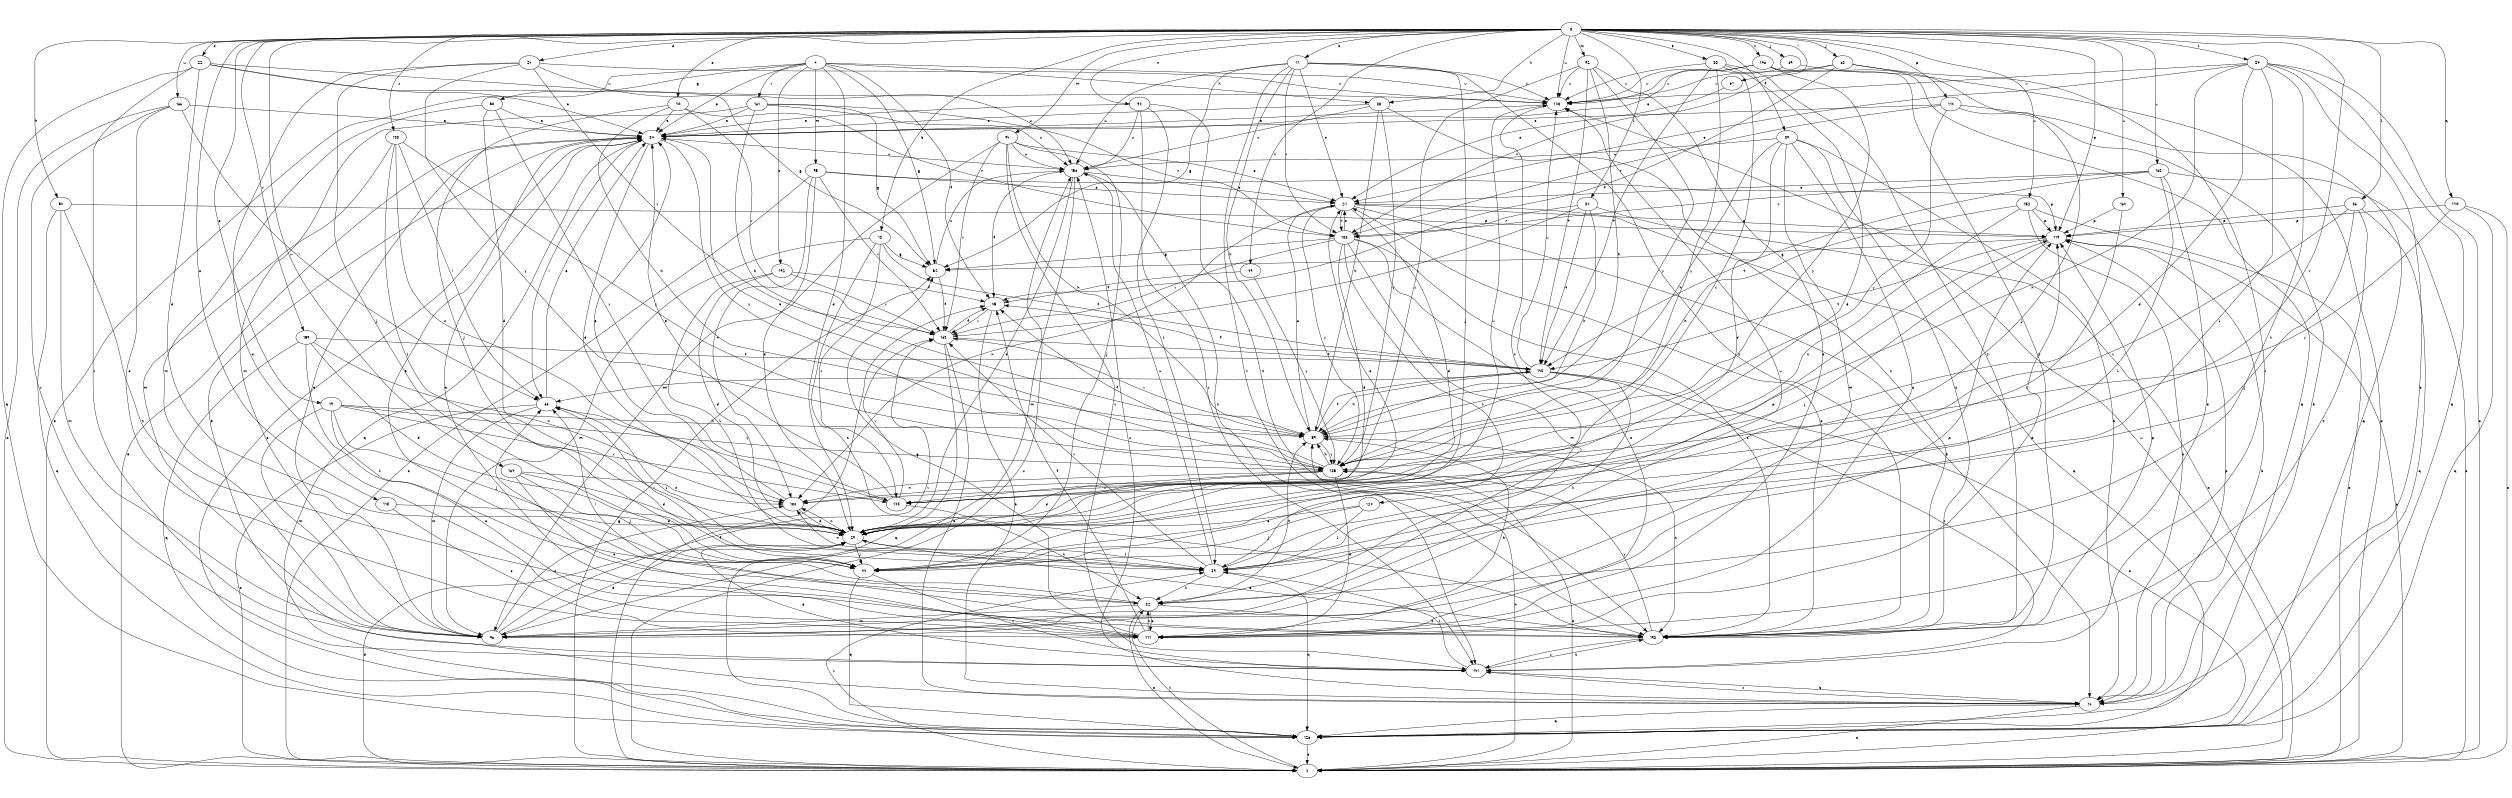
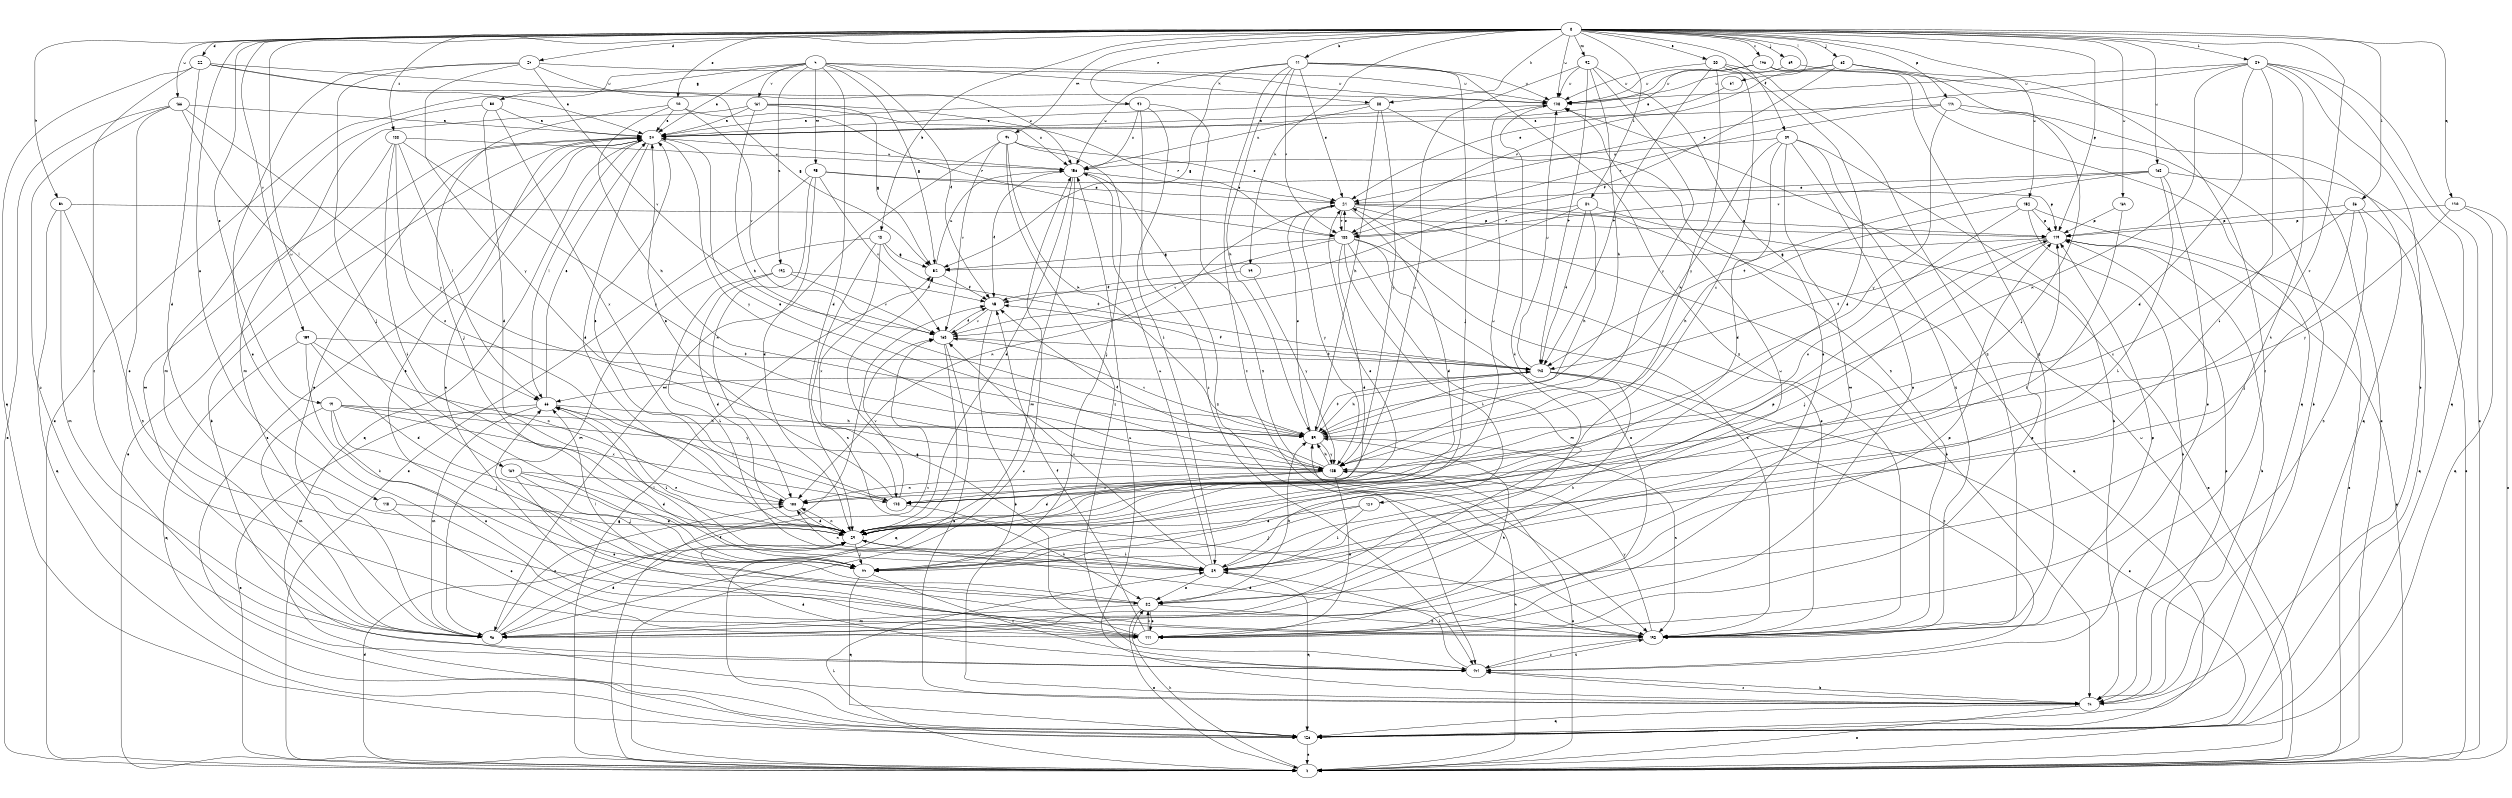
  strict digraph {
    fontname="Patrick Hand"
    node [fontname="Patrick Hand"]
    edge [fontname="Patrick Hand"]
    0
    11
    13
    19
    20
    22
    24
    30
    39
    54
    61
    68
    69
    79
    80
    84
    86
    87
    92
    94
    97
    110
    114
    119
    120
    127
    n27 [label=138]
    152
    159
    164
    166
    167
    168
    170
    176
    52
    59
    156
    21
    74
    133
    141
    193
    96
    148
    178
    111
    185
    37
    163
    29
    126
    14
    45
    7
    82
    89
    103
    66
    4
    50
    95
    161
    192
    0 -> 11 [label=b]
    0 -> 13 [label=b]
    0 -> 19 [label=c]
    0 -> 20 [label=c]
    0 -> 22 [label=d]
    0 -> 24 [label=d]
    0 -> 30 [label=e]
    0 -> 39 [label=f]
    0 -> 54 [label=h]
    0 -> 61 [label=i]
    0 -> 68 [label=j]
    0 -> 69 [label=j]
    0 -> 79 [label=k]
    0 -> 80 [label=k]
    0 -> 84 [label=l]
    0 -> 86 [label=l]
    0 -> 87 [label=l]
    0 -> 92 [label=m]
    0 -> 94 [label=m]
    0 -> 97 [label=n]
    0 -> 110 [label=o]
    0 -> 114 [label=p]
    0 -> 119 [label=p]
    0 -> 120 [label=q]
    0 -> 127 [label=r]
    0 -> n27 [label=s]
    0 -> 152 [label=u]
    0 -> 159 [label=v]
    0 -> 164 [label=w]
    0 -> 166 [label=w]
    0 -> 167 [label=w]
    0 -> 168 [label=w]
    0 -> 170 [label=w]
    0 -> 176 [label=x]
    11 -> 170 [label=w]
    11 -> 52 [label=g]
    11 -> 59 [label=h]
    11 -> 156 [label=u]
    11 -> 21 [label=c]
    11 -> 74 [label=j]
    11 -> 133 [label=r]
    11 -> 141 [label=s]
    11 -> 193 [label=z]
    13 -> 52 [label=g]
    13 -> 193 [label=z]
    13 -> 96 [label=m]
    13 -> 148 [label=t]
    13 -> 178 [label=x]
    19 -> 59 [label=h]
    19 -> 74 [label=j]
    19 -> 96 [label=m]
    19 -> 178 [label=x]
    19 -> 111 [label=o]
    19 -> 185 [label=y]
    20 -> 59 [label=h]
    20 -> 74 [label=j]
    20 -> 133 [label=r]
    20 -> 37 [label=e]
    20 -> 163 [label=v]
    22 -> 170 [label=w]
    22 -> 52 [label=g]
    22 -> 141 [label=s]
    22 -> 37 [label=e]
    22 -> 29 [label=d]
    22 -> 126 [label=q]
    24 -> 170 [label=w]
    24 -> 156 [label=u]
    24 -> 74 [label=j]
    24 -> 111 [label=o]
    24 -> 185 [label=y]
    24 -> 163 [label=v]
    30 -> 170 [label=w]
    30 -> 193 [label=z]
    30 -> 148 [label=t]
    30 -> 178 [label=x]
    30 -> 185 [label=y]
    30 -> 29 [label=d]
    39 -> 59 [label=h]
    39 -> 156 [label=u]
    39 -> 193 [label=z]
    39 -> 96 [label=m]
    39 -> 111 [label=o]
    39 -> 29 [label=d]
    39 -> 14 [label=b]
    54 -> 119 [label=p]
    54 -> 193 [label=z]
    54 -> 96 [label=m]
    54 -> 126 [label=q]
    61 -> 21 [label=c]
    68 -> 170 [label=w]
    68 -> 74 [label=j]
    68 -> 133 [label=r]
    68 -> 141 [label=s]
    68 -> 45 [label=f]
    69 -> 170 [label=w]
    69 -> 7 [label=a]
    79 -> 185 [label=y]
    79 -> 45 [label=f]
    80 -> 59 [label=h]
    80 -> 156 [label=u]
    80 -> 193 [label=z]
    80 -> 185 [label=y]
    80 -> 37 [label=e]
    84 -> 59 [label=h]
    84 -> 133 [label=r]
    84 -> 148 [label=t]
    84 -> 163 [label=v]
    84 -> 7 [label=a]
    86 -> 119 [label=p]
    86 -> 74 [label=j]
    86 -> 193 [label=z]
    86 -> 178 [label=x]
    86 -> 126 [label=q]
    87 -> 170 [label=w]
    87 -> 21 [label=c]
    87 -> 29 [label=d]
    87 -> 126 [label=q]
    87 -> 14 [label=b]
    87 -> 7 [label=a]
    87 -> 82 [label=k]
    87 -> 89 [label=l]
    87 -> 103 [label=n]
    92 -> 170 [label=w]
    92 -> 59 [label=h]
    92 -> 148 [label=t]
    92 -> 178 [label=x]
    92 -> 111 [label=o]
    92 -> 185 [label=y]
    94 -> 59 [label=h]
-   94 -> 156 [label=u]
+   n27 -> 156 [label=u]
    94 -> 21 [label=c]
    94 -> 74 [label=j]
    94 -> 141 [label=s]
    94 -> 96 [label=m]
    94 -> 163 [label=v]
    97 -> 156 [label=u]
    97 -> 141 [label=s]
    97 -> 193 [label=z]
    97 -> 37 [label=e]
    97 -> 89 [label=l]
    110 -> 111 [label=o]
    110 -> 29 [label=d]
    114 -> 133 [label=r]
    114 -> 185 [label=y]
    114 -> 37 [label=e]
    114 -> 126 [label=q]
    114 -> 14 [label=b]
    119 -> 52 [label=g]
    119 -> 74 [label=j]
    119 -> 148 [label=t]
    119 -> 14 [label=b]
    120 -> 119 [label=p]
    120 -> 185 [label=y]
    120 -> 126 [label=q]
    120 -> 7 [label=a]
    127 -> 74 [label=j]
    127 -> 29 [label=d]
    127 -> 89 [label=l]
    n27 -> 96 [label=m]
    n27 -> 185 [label=y]
    n27 -> 89 [label=l]
    n27 -> 103 [label=n]
    n27 -> 66 [label=i]
    152 -> 119 [label=p]
    152 -> 59 [label=h]
    152 -> 14 [label=b]
    152 -> 7 [label=a]
    152 -> 103 [label=n]
    159 -> 148 [label=t]
    159 -> 29 [label=d]
    159 -> 126 [label=q]
    159 -> 82 [label=k]
    159 -> 103 [label=n]
    164 -> 119 [label=p]
    164 -> 89 [label=l]
    166 -> 141 [label=s]
    166 -> 111 [label=o]
-   176 -> 185 [label=y]
+   166 -> 185 [label=y]
    166 -> 37 [label=e]
    166 -> 7 [label=a]
    166 -> 66 [label=i]
    167 -> 74 [label=j]
    167 -> 111 [label=o]
    167 -> 29 [label=d]
    167 -> 103 [label=n]
    168 -> 21 [label=c]
    168 -> 133 [label=r]
    168 -> 148 [label=t]
    168 -> 111 [label=o]
    168 -> 7 [label=a]
    168 -> 89 [label=l]
    170 -> 37 [label=e]
    170 -> 82 [label=k]
    176 -> 170 [label=w]
    176 -> 193 [label=z]
    176 -> 37 [label=e]
    176 -> 126 [label=q]
    52 -> 156 [label=u]
-   52 -> 163 [label=f]
+   52 -> 45 [label=f]
    59 -> 21 [label=c]
    59 -> 193 [label=z]
    59 -> 148 [label=t]
    59 -> 185 [label=y]
    59 -> 163 [label=v]
    156 -> 21 [label=c]
    156 -> 193 [label=z]
    156 -> 96 [label=m]
    156 -> 29 [label=d]
    156 -> 45 [label=f]
    21 -> 119 [label=p]
    21 -> 133 [label=r]
    21 -> 185 [label=y]
    21 -> 29 [label=d]
    21 -> 126 [label=q]
    21 -> 14 [label=b]
    21 -> 103 [label=n]
    74 -> 141 [label=s]
    74 -> 126 [label=q]
    74 -> 66 [label=i]
    133 -> 52 [label=g]
    133 -> 21 [label=c]
    133 -> 193 [label=z]
    133 -> 96 [label=m]
    133 -> 111 [label=o]
    133 -> 163 [label=v]
    133 -> 29 [label=d]
    133 -> 89 [label=l]
    141 -> 193 [label=z]
    141 -> 29 [label=d]
    141 -> 14 [label=b]
    141 -> 89 [label=l]
    193 -> 119 [label=p]
    193 -> 21 [label=c]
    193 -> 141 [label=s]
    193 -> 185 [label=y]
    193 -> 29 [label=d]
    193 -> 66 [label=i]
    96 -> 119 [label=p]
    96 -> 170 [label=w]
    96 -> 37 [label=e]
    96 -> 163 [label=v]
    96 -> 29 [label=d]
    96 -> 103 [label=n]
    148 -> 170 [label=w]
    148 -> 59 [label=h]
    148 -> 141 [label=s]
    148 -> 45 [label=f]
    148 -> 7 [label=a]
    148 -> 82 [label=k]
    148 -> 66 [label=i]
    178 -> 37 [label=e]
    178 -> 163 [label=v]
    178 -> 82 [label=k]
    178 -> 66 [label=i]
    111 -> 119 [label=p]
    111 -> 52 [label=g]
    111 -> 59 [label=h]
    111 -> 37 [label=e]
    111 -> 45 [label=f]
    111 -> 82 [label=k]
    185 -> 59 [label=h]
    185 -> 178 [label=x]
    185 -> 111 [label=o]
    185 -> 37 [label=e]
    185 -> 29 [label=d]
    185 -> 45 [label=f]
    185 -> 7 [label=a]
    185 -> 103 [label=n]
    37 -> 156 [label=u]
    37 -> 185 [label=y]
    37 -> 29 [label=d]
    37 -> 126 [label=q]
    37 -> 14 [label=b]
    37 -> 66 [label=i]
    163 -> 148 [label=t]
    163 -> 126 [label=q]
    163 -> 14 [label=b]
    163 -> 45 [label=f]
    29 -> 170 [label=w]
    29 -> 21 [label=c]
    29 -> 74 [label=j]
    29 -> 89 [label=l]
    29 -> 103 [label=n]
    126 -> 37 [label=e]
    126 -> 7 [label=a]
    14 -> 119 [label=p]
    14 -> 156 [label=u]
    14 -> 141 [label=s]
    14 -> 126 [label=q]
    14 -> 7 [label=a]
    45 -> 163 [label=v]
    45 -> 14 [label=b]
    7 -> 119 [label=p]
    7 -> 170 [label=w]
    7 -> 52 [label=g]
    7 -> 59 [label=h]
    7 -> 156 [label=u]
    7 -> 37 [label=e]
    7 -> 29 [label=d]
    7 -> 45 [label=f]
    7 -> 82 [label=k]
    7 -> 89 [label=l]
    82 -> 59 [label=h]
    82 -> 193 [label=z]
    82 -> 96 [label=m]
    82 -> 111 [label=o]
    82 -> 37 [label=e]
    82 -> 7 [label=a]
    82 -> 66 [label=i]
    89 -> 119 [label=p]
    89 -> 156 [label=u]
    89 -> 163 [label=v]
    89 -> 126 [label=q]
-   89 -> 82 [label=k]
+   89 -> 82 [label=a]
    89 -> 103 [label=n]
    103 -> 37 [label=e]
    103 -> 29 [label=d]
+   66 -> 59 [label=h]
    66 -> 96 [label=m]
    66 -> 37 [label=e]
    66 -> 7 [label=a]
    66 -> 89 [label=l]
    4 -> 80 [label=k]
    4 -> 170 [label=w]
    4 -> 52 [label=g]
    4 -> 37 [label=e]
    4 -> 29 [label=d]
    4 -> 45 [label=f]
    4 -> 7 [label=a]
    4 -> 50 [label=g]
    4 -> 95 [label=m]
    4 -> 161 [label=v]
    4 -> 192 [label=z]
    50 -> 96 [label=m]
    50 -> 178 [label=x]
    50 -> 37 [label=e]
    50 -> 29 [label=d]
    95 -> 119 [label=p]
    95 -> 21 [label=c]
    95 -> 163 [label=v]
    95 -> 29 [label=d]
    95 -> 7 [label=a]
    95 -> 103 [label=n]
    161 -> 52 [label=g]
    161 -> 59 [label=h]
    161 -> 156 [label=u]
    161 -> 133 [label=r]
    161 -> 96 [label=m]
    161 -> 37 [label=e]
    192 -> 163 [label=v]
    192 -> 29 [label=d]
    192 -> 45 [label=f]
    192 -> 89 [label=l]
  }
